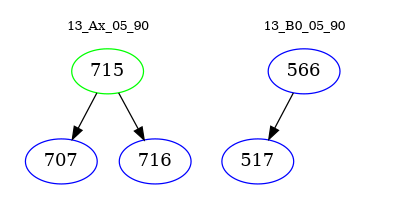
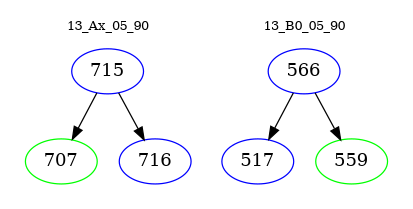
  digraph {
    node [color=blue]
    edge [color=black]
-   n1 [color=green label=715]
-   n2 [label=707]
+   n1 [label=715]
+   n2 [color=green label=707]
    n3 [label=716]
    n4 [label=566]
    n5 [label=517]
+   n6 [color=green label=559]
    subgraph cluster_1 {
      color=white
      fontsize=10
      label="13_Ax_05_90"
      n1
      n2
      n3
    }
    subgraph cluster_2 {
      color=white
      fontsize=10
      label="13_B0_05_90"
      n4
      n5
+     n6
    }
    n1 -> n2
    n1 -> n3
    n4 -> n5
+   n4 -> n6
  }
